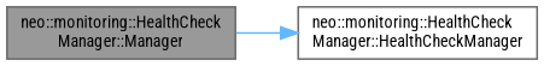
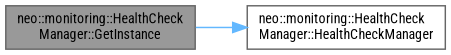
  digraph {
    rankdir=LR
    fontname="Roboto Condensed"
    node [fontname="Roboto Condensed" fontsize=10 shape=box style=filled]
-   n1 [color=gray40 fillcolor=grey60 fontcolor=black height=0.2 label="neo::monitoring::HealthCheck\lManager::Manager" width=0.4]
+   n1 [color=gray40 fillcolor=grey60 fontcolor=black height=0.2 label="neo::monitoring::HealthCheck\lManager::GetInstance" width=0.4]
    n2 [color=grey40 fillcolor=white height=0.2 label="neo::monitoring::HealthCheck\lManager::HealthCheckManager" width=0.4]
    n1 -> n2 [color=steelblue1 fontname="Roboto Condensed" fontsize=10 labelfontname=Helvetica labelfontsize=10 style=solid]
  }
